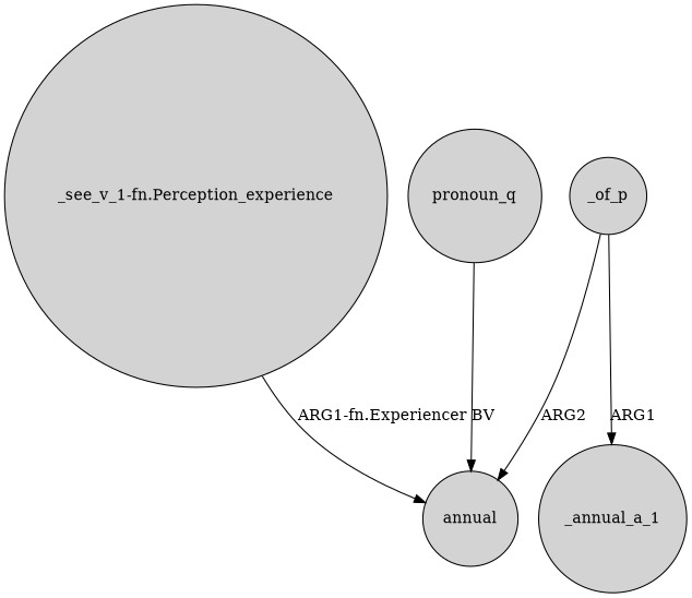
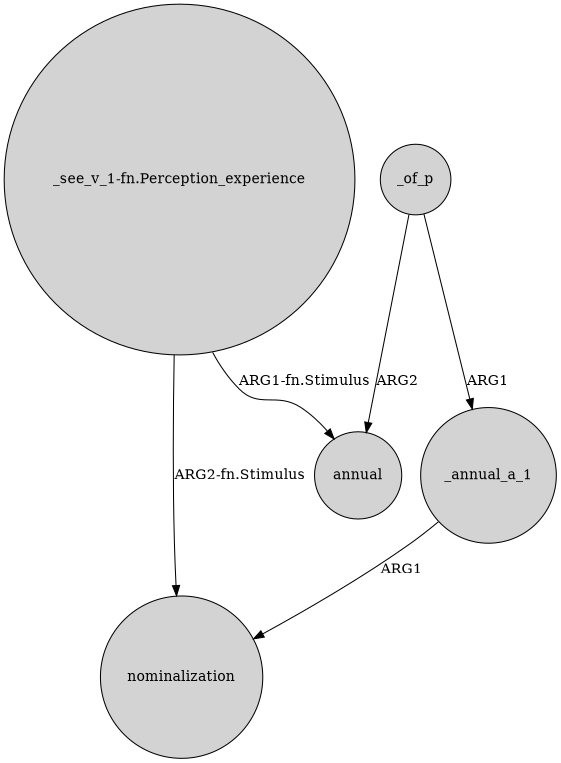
  digraph {
    node [shape=circle style=filled]
    "_see_v_1-fn.Perception_experience"
+   nominalization
    n3 [label=annual]
    _annual_a_1
    _of_p
-   pronoun_q
-   "_see_v_1-fn.Perception_experience" -> n3 [label="ARG1-fn.Experiencer"]
+   "_see_v_1-fn.Perception_experience" -> nominalization [label="ARG2-fn.Stimulus"]
+   "_see_v_1-fn.Perception_experience" -> n3 [label="ARG1-fn.Stimulus"]
+   _annual_a_1 -> nominalization [label=ARG1]
    _of_p -> n3 [label=ARG2]
    _of_p -> _annual_a_1 [label=ARG1]
-   pronoun_q -> n3 [label=BV]
  }
